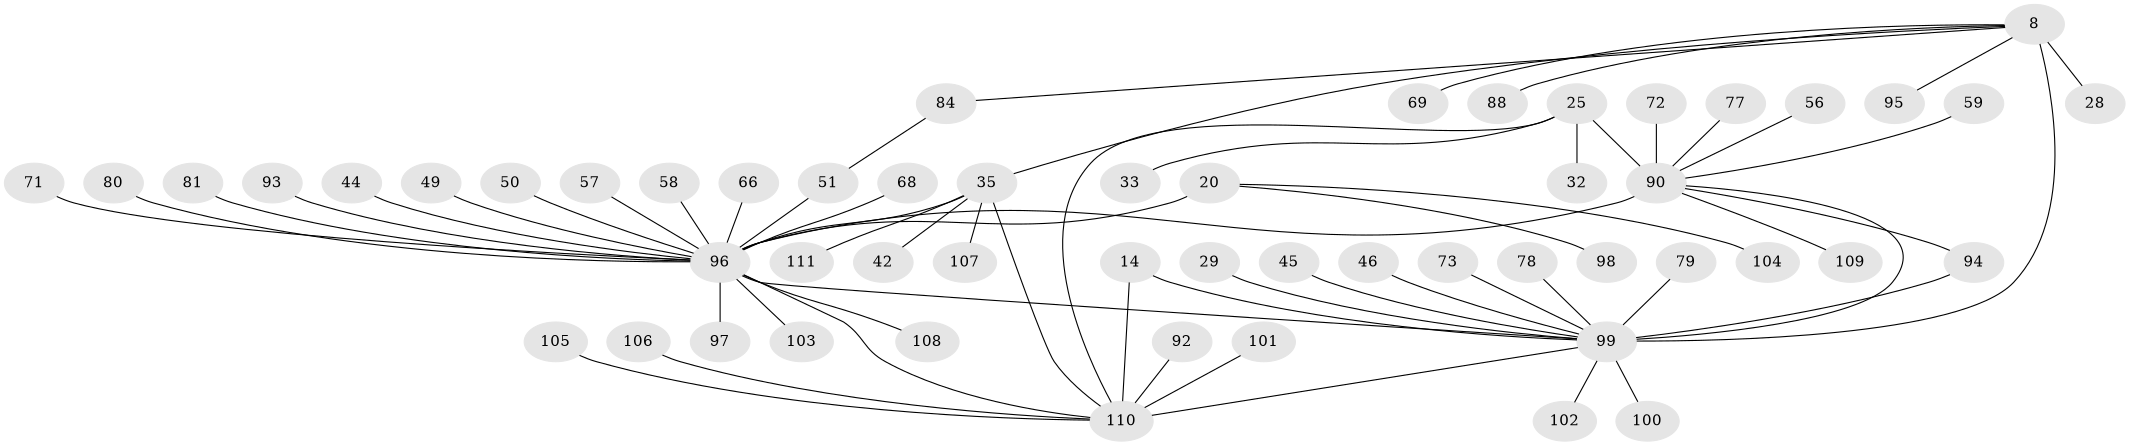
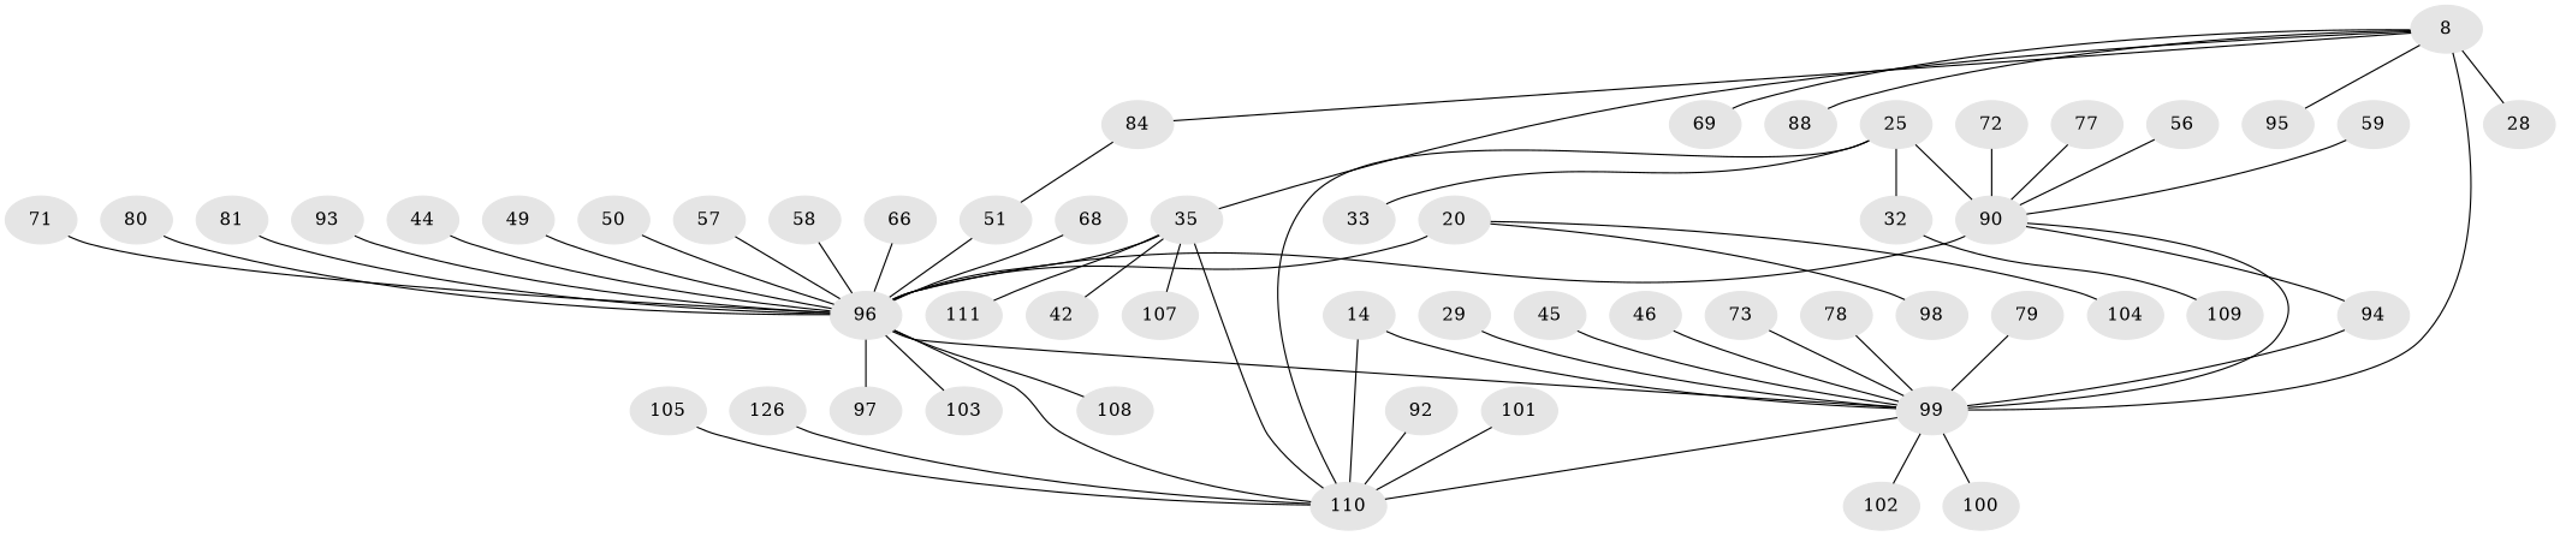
  graph {
    node [color=gray90 style=filled]
    8 [super="+6"]
    35 [super="+5"]
    69
    84 [super="+70"]
    88
    95
    99 [super="+26"]
    28 [super="+27"]
    110 [super="+82+34+39+53+60+63+74+76+87+91"]
    96 [super="+3+61+18"]
    42
    107
    111
    51
    100 [super="+37"]
    102 [super="+40"]
    14 [super="+13"]
    20 [super="+19"]
    98
    104
    97 [super="+67"]
    103 [super="+41"]
    108
    25 [super="+22"]
    32
    33
    90 [super="+24+52"]
    94 [super="+36+83+89"]
    109 [super="+85"]
    29
    44
    45
    46
    49
    50
    56 [super="+54"]
    57
    58
    59
    66
    68
    71
    72
    73
    77
    78
    79 [super="+38"]
    80 [super="+31"]
    81
    92
    93
    101
    105
-   106
+   106 [label=126]
    8 -- 35
    8 -- 69
    8 -- 84
    8 -- 88
    8 -- 95
    8 -- 99 [weight=6]
    8 -- 28
    35 -- 110
    35 -- 96 [weight=6]
    35 -- 42
    35 -- 107
    35 -- 111
    84 -- 51
    99 -- 110
    99 -- 100
    99 -- 102
    96 -- 99 [weight=4]
    96 -- 110 [weight=3]
    96 -- 97
    96 -- 103
    96 -- 108
    51 -- 96
    14 -- 99
    14 -- 110 [weight=6]
    20 -- 96 [weight=6]
    20 -- 98
    20 -- 104
    25 -- 110
    25 -- 32
    25 -- 33
    25 -- 90 [weight=6]
    90 -- 99 [weight=2]
    90 -- 96 [weight=2]
    90 -- 94
-   90 -- 109
+   32 -- 109
    94 -- 99 [weight=2]
    29 -- 99
    44 -- 96
    45 -- 99
    46 -- 99
    49 -- 96
    50 -- 96
    56 -- 90
    57 -- 96
    58 -- 96
    59 -- 90
    66 -- 96
    68 -- 96
    71 -- 96
    72 -- 90
    73 -- 99
    77 -- 90
    78 -- 99
    79 -- 99
    80 -- 96
    81 -- 96
    92 -- 110
    93 -- 96
    101 -- 110
    105 -- 110
    106 -- 110
  }
